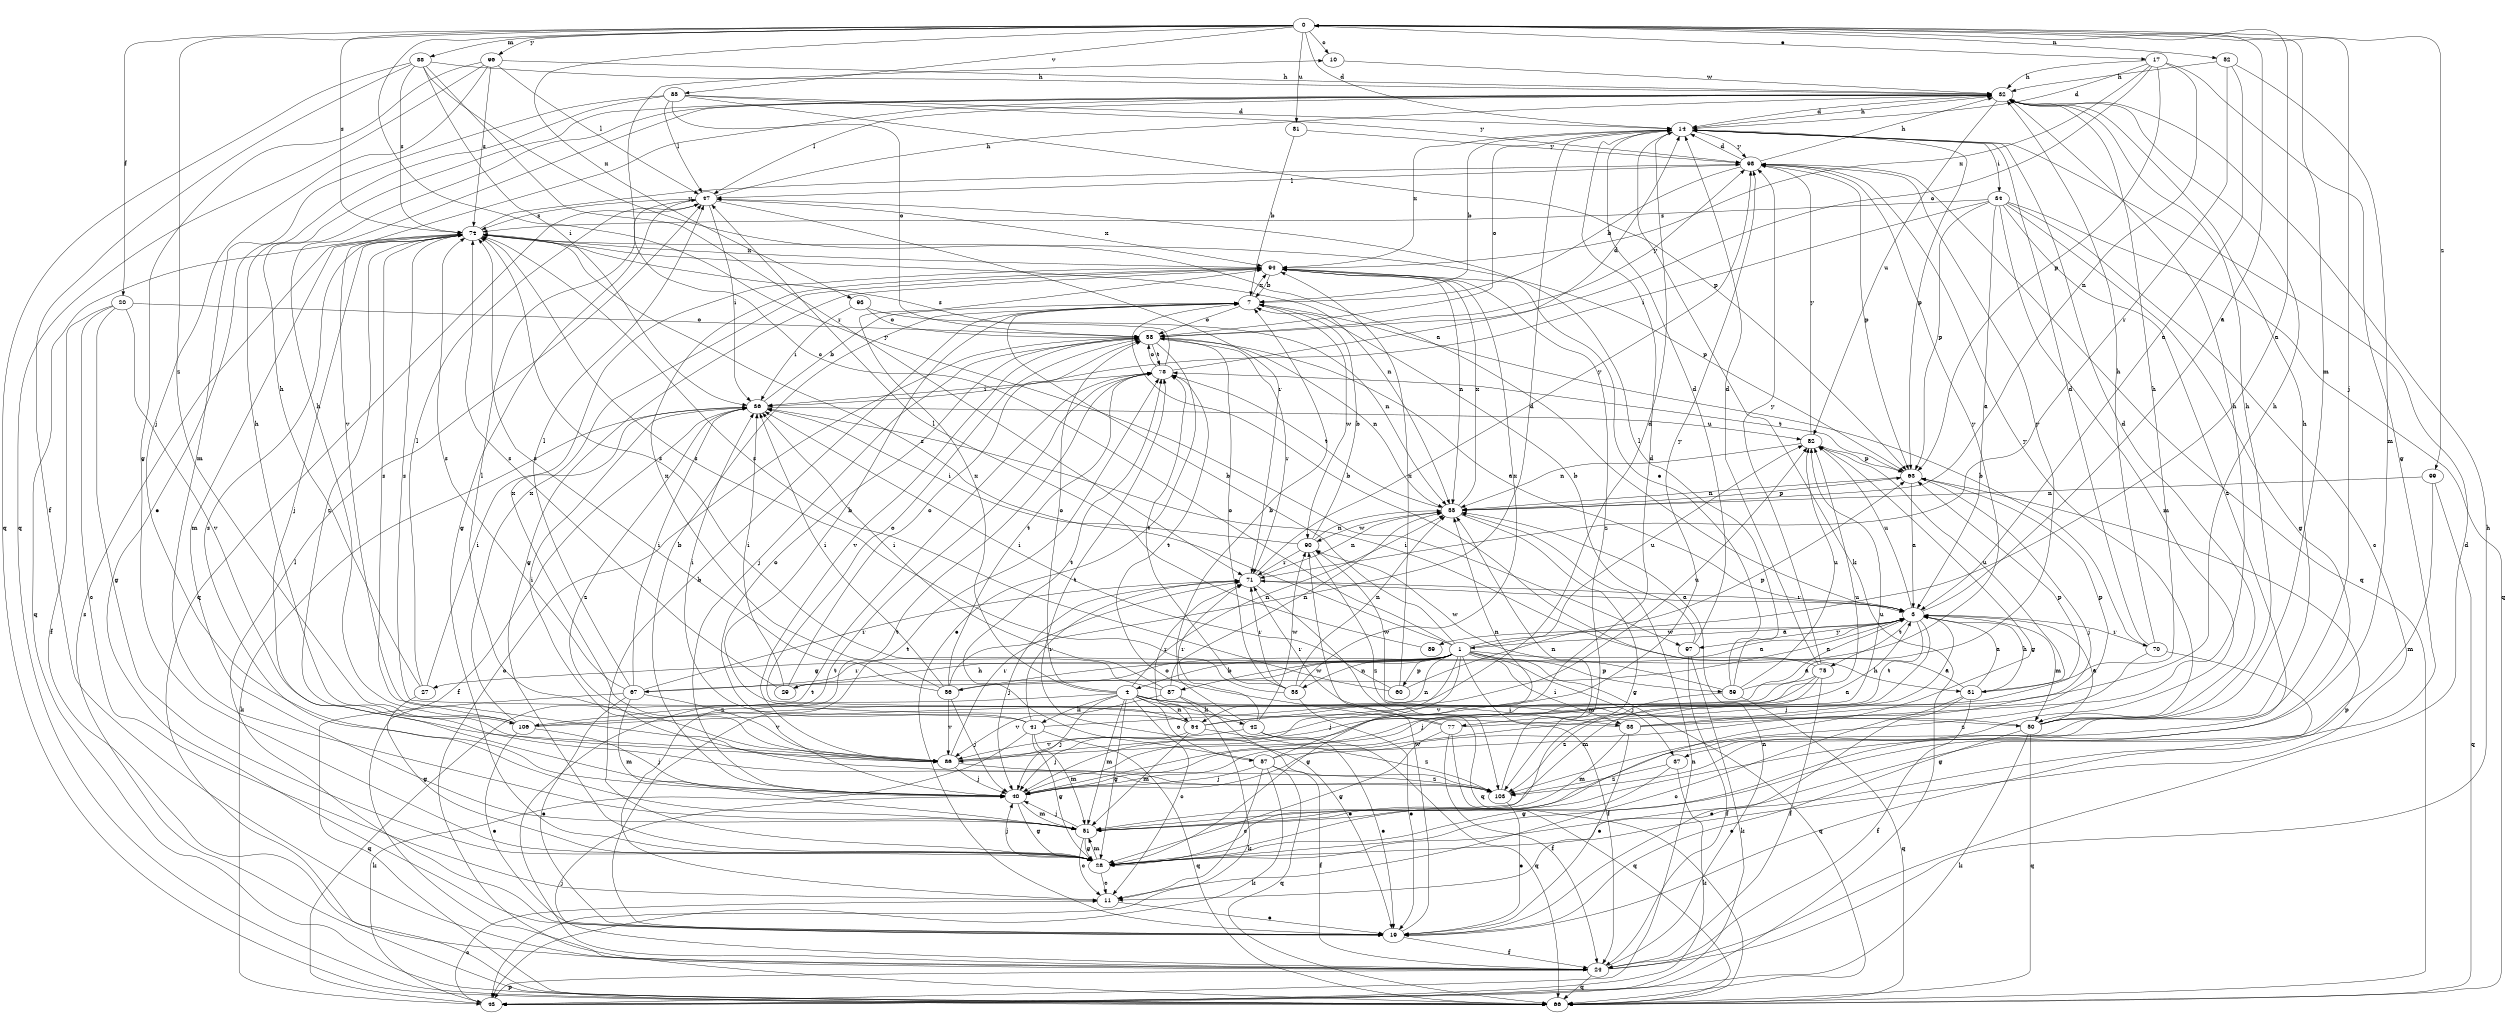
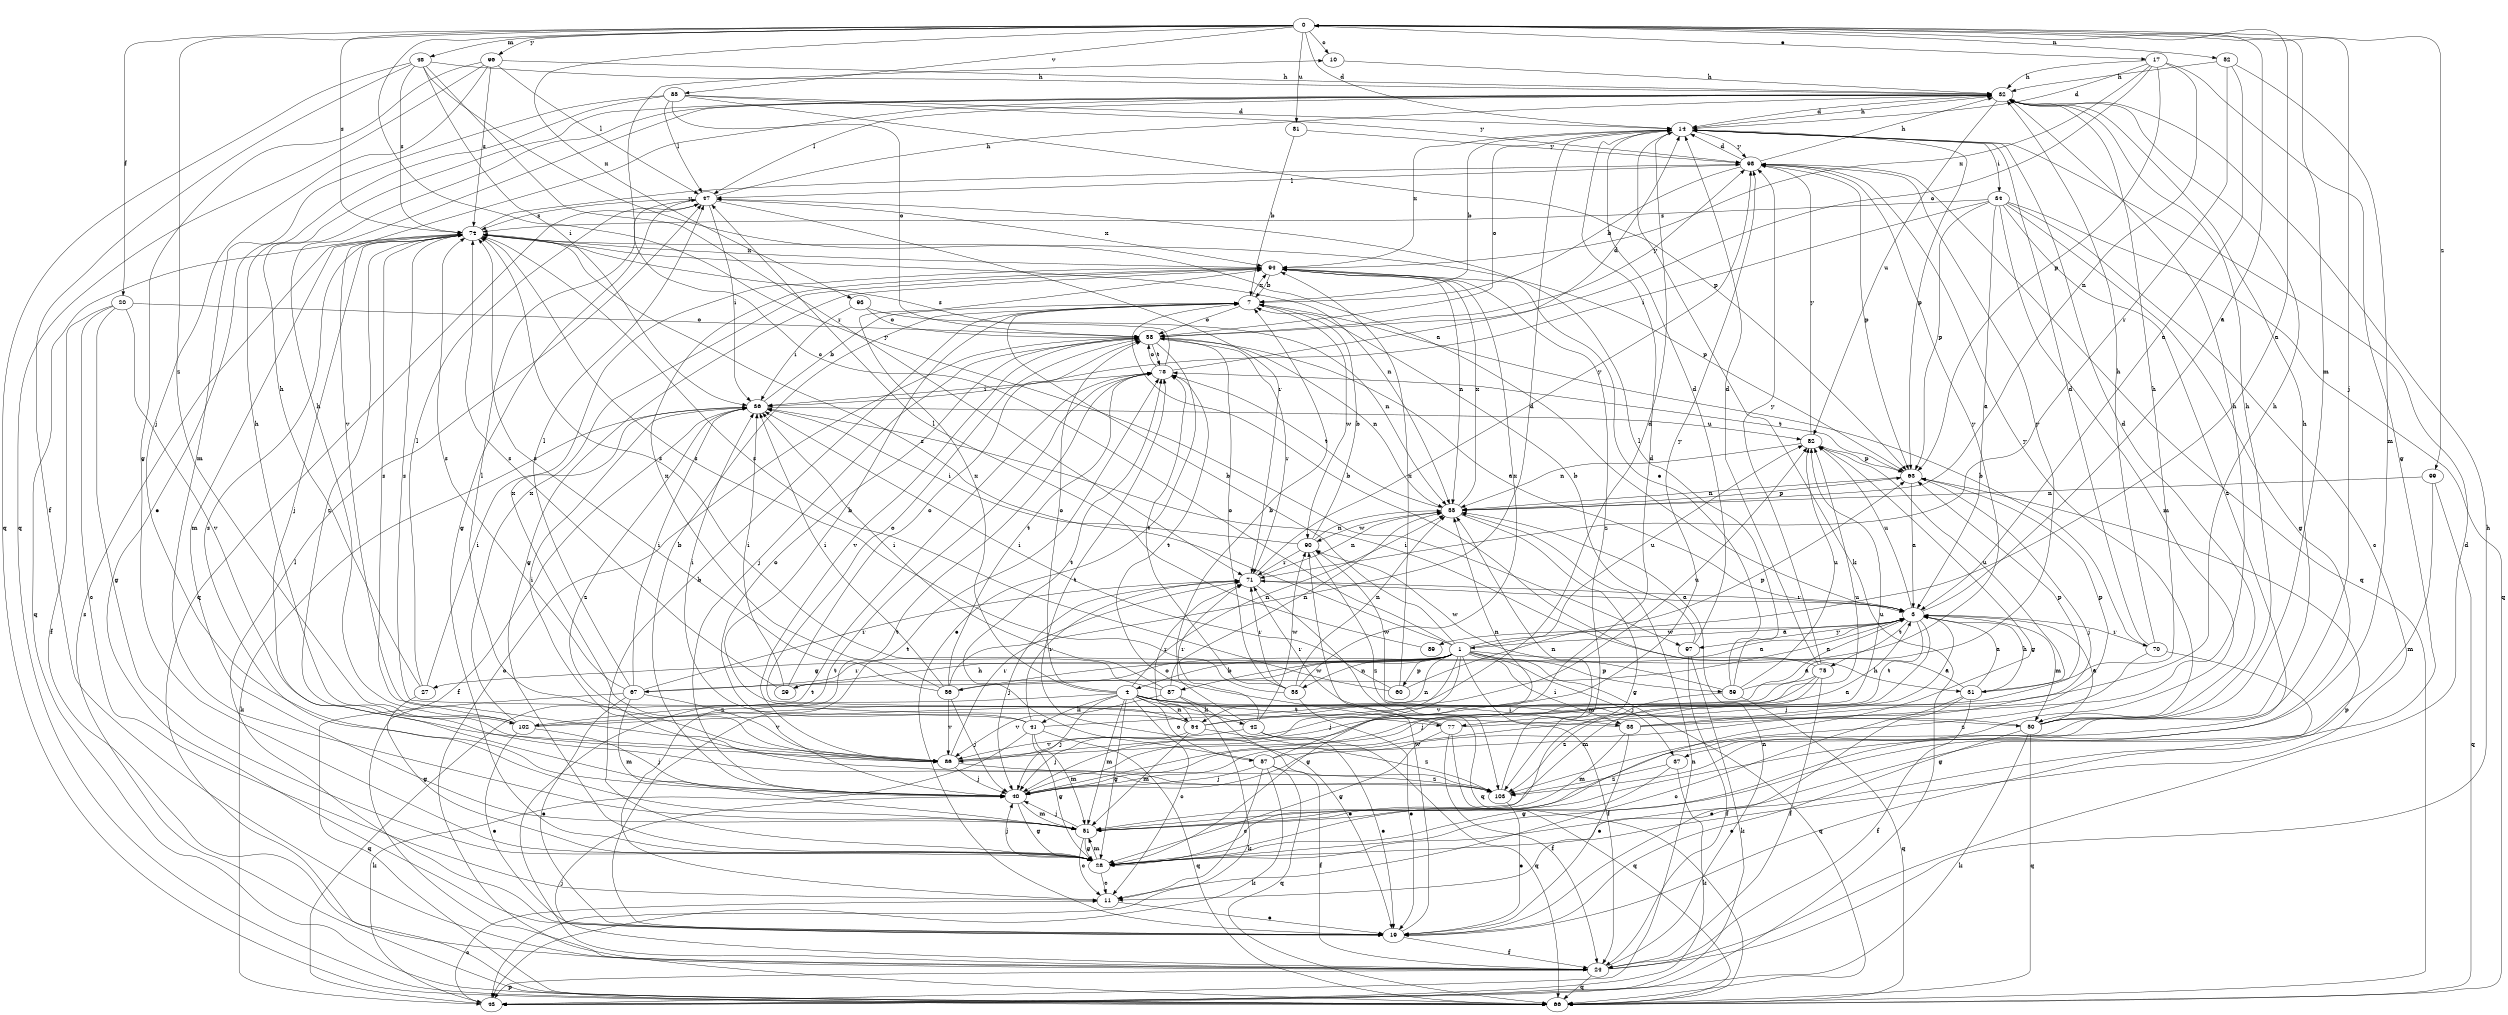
  strict digraph {
    0
    10
    14
    17
    20
    37
-   48 [label=88]
+   48
    50
    52
    74
    81
    85
    93
    96
    97
    99
-   102 [label=106]
+   102
    32
    7
    58
    94
    34
    43
    63
    98
    28
    55
    24
    86
    11
    103
    66
    3
    71
    36
    90
    19
    51
    40
    47
    1
    4
    27
    29
    31
    33
    53
    54
    56
    59
    60
    67
    82
    87
    77
    41
    42
    57
    78
    70
    75
    89
    0 -> 10 [label=c]
    0 -> 14 [label=d]
    0 -> 17 [label=e]
    0 -> 20 [label=f]
    0 -> 37 [label=j]
    0 -> 48 [label=m]
    0 -> 50 [label=m]
    0 -> 52 [label=n]
    0 -> 74 [label=s]
    0 -> 81 [label=u]
    0 -> 85 [label=v]
    0 -> 93 [label=x]
    0 -> 96 [label=y]
    0 -> 97 [label=y]
    0 -> 99 [label=z]
    0 -> 102 [label=z]
-   10 -> 32 [label=w]
+   10 -> 32 [label=h]
    14 -> 32 [label=h]
    14 -> 7 [label=b]
    14 -> 58 [label=o]
    14 -> 94 [label=x]
    14 -> 34 [label=i]
    14 -> 43 [label=k]
    14 -> 63 [label=p]
    14 -> 98 [label=y]
    17 -> 14 [label=d]
    17 -> 32 [label=h]
    17 -> 58 [label=o]
    17 -> 94 [label=x]
    17 -> 63 [label=p]
    17 -> 28 [label=g]
    17 -> 55 [label=n]
    20 -> 58 [label=o]
    20 -> 28 [label=g]
    20 -> 24 [label=f]
    20 -> 86 [label=v]
    20 -> 11 [label=c]
    37 -> 43 [label=k]
    37 -> 28 [label=g]
    37 -> 103 [label=z]
    48 -> 74 [label=s]
    48 -> 32 [label=h]
    48 -> 24 [label=f]
    48 -> 66 [label=q]
    48 -> 3 [label=a]
    48 -> 71 [label=r]
    48 -> 36 [label=i]
    50 -> 14 [label=d]
    50 -> 32 [label=h]
    50 -> 43 [label=k]
    50 -> 98 [label=y]
    50 -> 66 [label=q]
    50 -> 3 [label=a]
    50 -> 90 [label=w]
    50 -> 19 [label=e]
    52 -> 32 [label=h]
    52 -> 3 [label=a]
    52 -> 71 [label=r]
    52 -> 51 [label=m]
    74 -> 94 [label=x]
    74 -> 63 [label=p]
    74 -> 98 [label=y]
    74 -> 55 [label=n]
    74 -> 103 [label=z]
    74 -> 66 [label=q]
    74 -> 51 [label=m]
    74 -> 40 [label=j]
    81 -> 7 [label=b]
    81 -> 98 [label=y]
    85 -> 14 [label=d]
    85 -> 58 [label=o]
    85 -> 63 [label=p]
    85 -> 98 [label=y]
    85 -> 19 [label=e]
    85 -> 51 [label=m]
    85 -> 47 [label=l]
    93 -> 58 [label=o]
    93 -> 55 [label=n]
    93 -> 36 [label=i]
    96 -> 74 [label=s]
    96 -> 32 [label=h]
    96 -> 28 [label=g]
    96 -> 66 [label=q]
    96 -> 40 [label=j]
    96 -> 47 [label=l]
    97 -> 14 [label=d]
    97 -> 7 [label=b]
    97 -> 43 [label=k]
    97 -> 24 [label=f]
    99 -> 55 [label=n]
    99 -> 66 [label=q]
    99 -> 51 [label=m]
    102 -> 14 [label=d]
    102 -> 74 [label=s]
    102 -> 32 [label=h]
    102 -> 94 [label=x]
    102 -> 3 [label=a]
    102 -> 19 [label=e]
    102 -> 40 [label=j]
    32 -> 14 [label=d]
    32 -> 86 [label=v]
    32 -> 47 [label=l]
    32 -> 82 [label=u]
    7 -> 58 [label=o]
    7 -> 94 [label=x]
    7 -> 90 [label=w]
    58 -> 98 [label=y]
    58 -> 55 [label=n]
    58 -> 86 [label=v]
    58 -> 3 [label=a]
    58 -> 71 [label=r]
    58 -> 19 [label=e]
    58 -> 40 [label=j]
    58 -> 78 [label=t]
    94 -> 7 [label=b]
    94 -> 28 [label=g]
    94 -> 55 [label=n]
    94 -> 103 [label=z]
    34 -> 74 [label=s]
    34 -> 63 [label=p]
    34 -> 28 [label=g]
    34 -> 11 [label=c]
    34 -> 103 [label=z]
    34 -> 66 [label=q]
    34 -> 3 [label=a]
    34 -> 36 [label=i]
    34 -> 51 [label=m]
    43 -> 55 [label=n]
    43 -> 11 [label=c]
    43 -> 78 [label=t]
    63 -> 55 [label=n]
    63 -> 3 [label=a]
    63 -> 40 [label=j]
    63 -> 78 [label=t]
    98 -> 14 [label=d]
    98 -> 32 [label=h]
    98 -> 7 [label=b]
    98 -> 63 [label=p]
    98 -> 66 [label=q]
    98 -> 47 [label=l]
    28 -> 7 [label=b]
    28 -> 11 [label=c]
    28 -> 51 [label=m]
    28 -> 40 [label=j]
    55 -> 94 [label=x]
    55 -> 63 [label=p]
    55 -> 28 [label=g]
    55 -> 90 [label=w]
    55 -> 78 [label=t]
    24 -> 14 [label=d]
    24 -> 32 [label=h]
    24 -> 43 [label=p]
    24 -> 55 [label=n]
    24 -> 66 [label=q]
    24 -> 40 [label=j]
    24 -> 78 [label=t]
    86 -> 32 [label=h]
    86 -> 103 [label=z]
    86 -> 3 [label=a]
    86 -> 71 [label=r]
    86 -> 36 [label=i]
    86 -> 40 [label=j]
    86 -> 47 [label=l]
    86 -> 82 [label=u]
    11 -> 19 [label=e]
    11 -> 78 [label=t]
    103 -> 55 [label=n]
    103 -> 19 [label=e]
    103 -> 78 [label=t]
    66 -> 74 [label=s]
    66 -> 58 [label=o]
    3 -> 0 [label=a]
    3 -> 50 [label=m]
    3 -> 97 [label=y]
    3 -> 71 [label=r]
    3 -> 40 [label=j]
    3 -> 1 [label=a]
    3 -> 31 [label=h]
    3 -> 82 [label=u]
    3 -> 77 [label=t]
    3 -> 70 [label=r]
    3 -> 75 [label=t]
    3 -> 89 [label=w]
    71 -> 98 [label=y]
    71 -> 55 [label=n]
    71 -> 66 [label=q]
    71 -> 3 [label=a]
    71 -> 40 [label=j]
    36 -> 7 [label=b]
    36 -> 43 [label=k]
    36 -> 24 [label=f]
    36 -> 103 [label=z]
    36 -> 82 [label=u]
    90 -> 7 [label=b]
    90 -> 55 [label=n]
    90 -> 103 [label=z]
    90 -> 71 [label=r]
    90 -> 36 [label=i]
    19 -> 63 [label=p]
    19 -> 24 [label=f]
    19 -> 90 [label=w]
    19 -> 47 [label=l]
    19 -> 78 [label=t]
    51 -> 74 [label=s]
    51 -> 28 [label=g]
    51 -> 11 [label=c]
    51 -> 40 [label=j]
    40 -> 14 [label=d]
    40 -> 7 [label=b]
    40 -> 58 [label=o]
    40 -> 28 [label=g]
    40 -> 51 [label=m]
    40 -> 82 [label=u]
    47 -> 74 [label=s]
    47 -> 32 [label=h]
    47 -> 94 [label=x]
    47 -> 28 [label=g]
    47 -> 66 [label=q]
    47 -> 71 [label=r]
    47 -> 36 [label=i]
    1 -> 0 [label=a]
    1 -> 10 [label=c]
    1 -> 37 [label=j]
    1 -> 74 [label=s]
    1 -> 7 [label=b]
    1 -> 28 [label=g]
    1 -> 24 [label=f]
    1 -> 66 [label=q]
    1 -> 40 [label=j]
    1 -> 4 [label=b]
    1 -> 27 [label=g]
    1 -> 29 [label=h]
    1 -> 31 [label=h]
    1 -> 33 [label=i]
    1 -> 53 [label=n]
    1 -> 54 [label=n]
    1 -> 56 [label=o]
    1 -> 59 [label=p]
    1 -> 60 [label=p]
    1 -> 67 [label=r]
    1 -> 82 [label=u]
    1 -> 87 [label=w]
    4 -> 50 [label=m]
    4 -> 102 [label=z]
    4 -> 58 [label=o]
    4 -> 94 [label=x]
    4 -> 28 [label=g]
    4 -> 55 [label=n]
    4 -> 11 [label=c]
    4 -> 51 [label=m]
    4 -> 40 [label=j]
    4 -> 33 [label=i]
    4 -> 54 [label=n]
+   4 -> 77 [label=t]
    4 -> 41 [label=k]
    4 -> 42 [label=k]
    4 -> 57 [label=o]
    27 -> 32 [label=h]
    27 -> 28 [label=g]
    27 -> 36 [label=i]
    27 -> 47 [label=l]
    29 -> 74 [label=s]
    29 -> 58 [label=o]
    29 -> 98 [label=y]
    29 -> 36 [label=i]
    31 -> 32 [label=h]
    31 -> 24 [label=f]
    31 -> 11 [label=c]
    31 -> 3 [label=a]
    31 -> 36 [label=i]
    31 -> 19 [label=e]
    31 -> 82 [label=u]
    33 -> 74 [label=s]
    33 -> 32 [label=h]
    33 -> 63 [label=p]
    33 -> 3 [label=a]
    33 -> 19 [label=e]
    33 -> 51 [label=m]
    53 -> 74 [label=s]
    53 -> 58 [label=o]
    53 -> 94 [label=x]
    53 -> 55 [label=n]
    53 -> 71 [label=r]
    53 -> 19 [label=e]
    53 -> 78 [label=t]
    54 -> 7 [label=b]
    54 -> 58 [label=o]
    54 -> 63 [label=p]
    54 -> 98 [label=y]
    54 -> 103 [label=z]
    54 -> 71 [label=r]
    54 -> 51 [label=m]
    54 -> 40 [label=j]
    56 -> 14 [label=d]
    56 -> 74 [label=s]
    56 -> 94 [label=x]
    56 -> 86 [label=v]
    56 -> 3 [label=a]
    56 -> 36 [label=i]
    56 -> 40 [label=j]
    56 -> 78 [label=t]
    59 -> 94 [label=e]
    59 -> 98 [label=y]
    59 -> 103 [label=z]
    59 -> 66 [label=q]
    59 -> 90 [label=w]
    59 -> 47 [label=l]
    59 -> 82 [label=u]
    60 -> 74 [label=s]
    60 -> 94 [label=x]
    60 -> 63 [label=p]
    60 -> 36 [label=i]
    67 -> 74 [label=s]
    67 -> 86 [label=v]
    67 -> 66 [label=q]
    67 -> 3 [label=a]
    67 -> 71 [label=r]
    67 -> 36 [label=i]
    67 -> 19 [label=e]
    67 -> 51 [label=m]
    67 -> 47 [label=l]
    82 -> 63 [label=p]
    82 -> 98 [label=y]
    82 -> 28 [label=g]
    82 -> 55 [label=n]
    87 -> 74 [label=s]
    87 -> 43 [label=k]
    87 -> 55 [label=n]
    87 -> 86 [label=v]
    87 -> 36 [label=i]
    87 -> 19 [label=e]
    77 -> 32 [label=h]
    77 -> 28 [label=g]
    77 -> 24 [label=f]
    77 -> 66 [label=q]
    77 -> 71 [label=r]
    77 -> 78 [label=t]
    41 -> 94 [label=x]
    41 -> 43 [label=k]
    41 -> 28 [label=g]
    41 -> 66 [label=q]
    41 -> 71 [label=r]
    41 -> 36 [label=i]
    41 -> 51 [label=m]
    41 -> 82 [label=u]
    42 -> 7 [label=b]
    42 -> 86 [label=v]
    42 -> 66 [label=q]
    42 -> 71 [label=r]
    42 -> 90 [label=w]
    42 -> 19 [label=e]
    57 -> 32 [label=h]
    57 -> 43 [label=k]
    57 -> 55 [label=n]
    57 -> 24 [label=f]
    57 -> 11 [label=c]
    57 -> 66 [label=q]
    57 -> 40 [label=j]
    57 -> 78 [label=t]
    78 -> 14 [label=d]
    78 -> 74 [label=s]
    78 -> 58 [label=o]
    78 -> 36 [label=i]
    70 -> 14 [label=d]
    70 -> 32 [label=h]
    70 -> 7 [label=b]
    70 -> 28 [label=g]
    70 -> 103 [label=z]
    75 -> 14 [label=d]
    75 -> 7 [label=b]
    75 -> 98 [label=y]
    75 -> 24 [label=f]
    75 -> 86 [label=v]
    75 -> 51 [label=m]
    75 -> 40 [label=j]
    89 -> 47 [label=l]
  }
